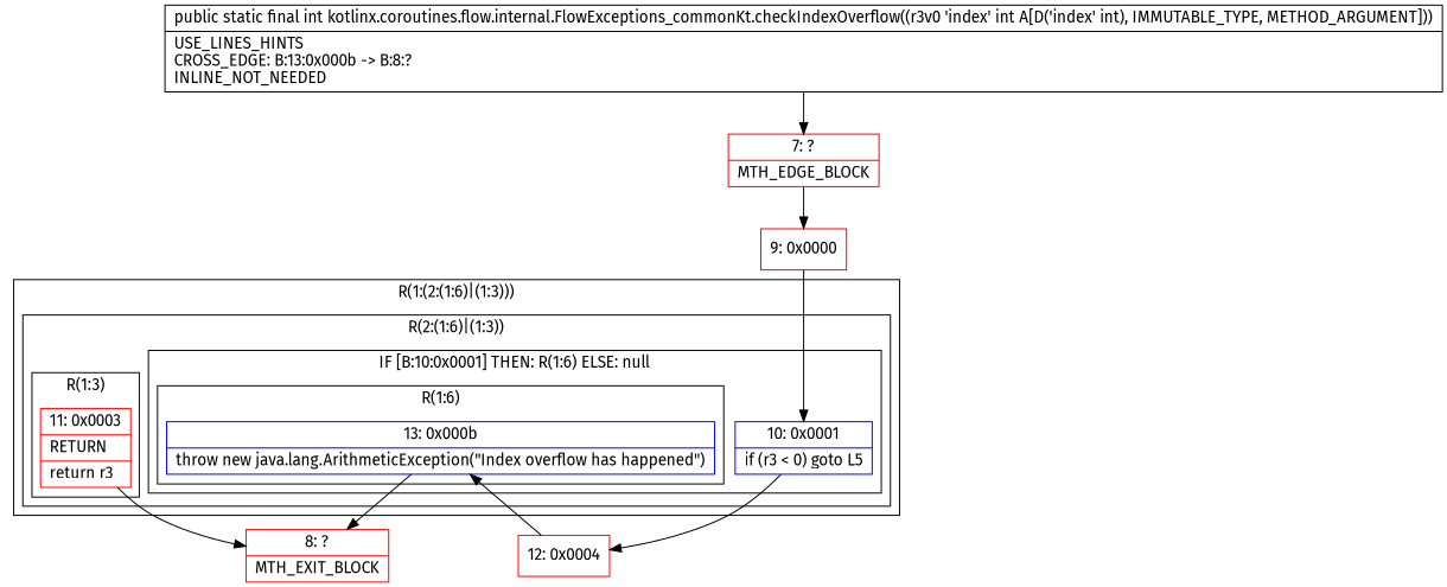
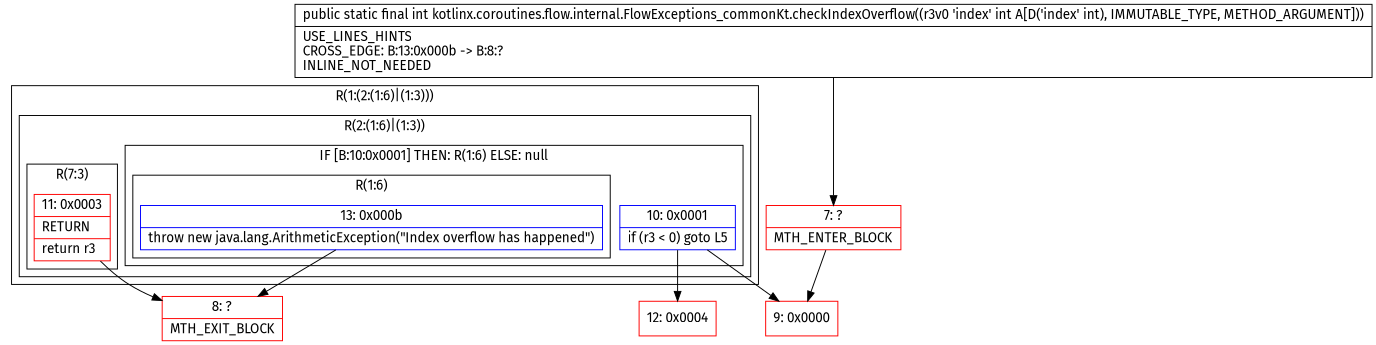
  digraph {
    fontname="Fira Sans"
    node [color=red fontname="Fira Sans" shape=record]
    edge [fontname="Fira Sans"]
    n1 [color=blue label="{13\:\ 0x000b|throw new java.lang.ArithmeticException(\"Index overflow has happened\")\l}"]
    n2 [color=blue label="{10\:\ 0x0001|if (r3 \< 0) goto L5\l}"]
    n3 [label="{11\:\ 0x0003|RETURN\l|return r3\l}"]
    n4 [label="{8\:\ ?|MTH_EXIT_BLOCK\l}"]
    n5 [label="{12\:\ 0x0004}"]
-   n6 [label="{7\:\ ?|MTH_EDGE_BLOCK\l}"]
+   n6 [label="{7\:\ ?|MTH_ENTER_BLOCK\l}"]
    n7 [label="{9\:\ 0x0000}"]
    n8 [label="{public static final int kotlinx.coroutines.flow.internal.FlowExceptions_commonKt.checkIndexOverflow((r3v0 'index' int A[D('index' int), IMMUTABLE_TYPE, METHOD_ARGUMENT]))  | USE_LINES_HINTS\lCROSS_EDGE: B:13:0x000b \-\> B:8:?\lINLINE_NOT_NEEDED\l}" color=""]
    subgraph cluster_1 {
      label="R(1:(2:(1:6)|(1:3)))"
      subgraph cluster_2 {
        label="R(2:(1:6)|(1:3))"
        subgraph cluster_3 {
          label="IF [B:10:0x0001] THEN: R(1:6) ELSE: null"
          n2
          subgraph cluster_4 {
            label="R(1:6)"
            n1
          }
        }
        subgraph cluster_5 {
-         label="R(1:3)"
+         label="R(7:3)"
          n3
        }
      }
    }
    n1 -> n4
    n2 -> n5
    n3 -> n4
-   n5 -> n1
    n6 -> n7
-   n7 -> n2
+   n2 -> n7
    n8 -> n6
  }
